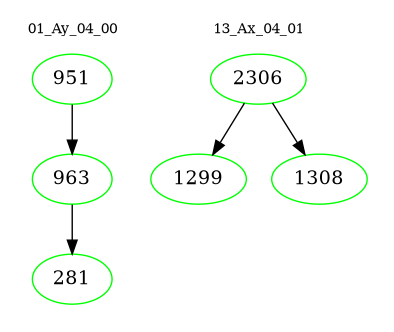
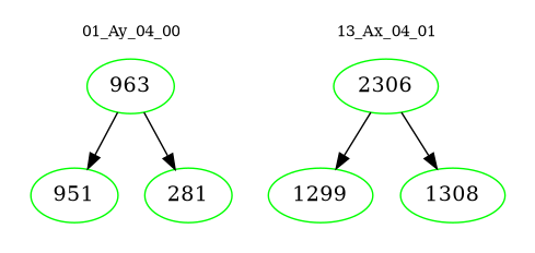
  digraph {
    node [color=green]
    edge [color=black]
    n1 [label=963]
    n2 [label=951]
    n3 [label=281]
    n4 [label=2306]
    n5 [label=1299]
    n6 [label=1308]
    subgraph cluster_1 {
      color=white
      fontsize=10
      label="01_Ay_04_00"
      n1
      n2
      n3
    }
    subgraph cluster_2 {
      color=white
      fontsize=10
      label="13_Ax_04_01"
      n4
      n5
      n6
    }
-   n2 -> n1
+   n1 -> n2
    n1 -> n3
    n4 -> n5
    n4 -> n6
  }
